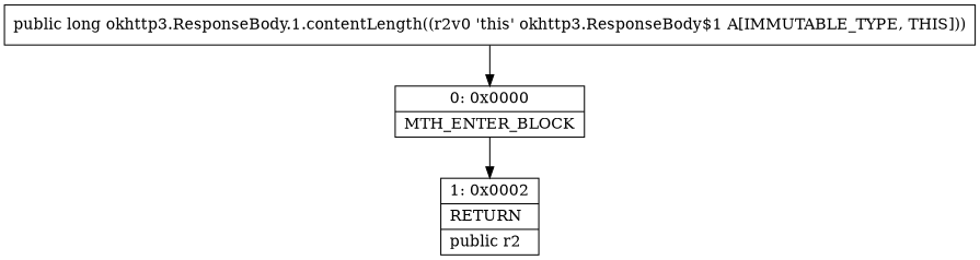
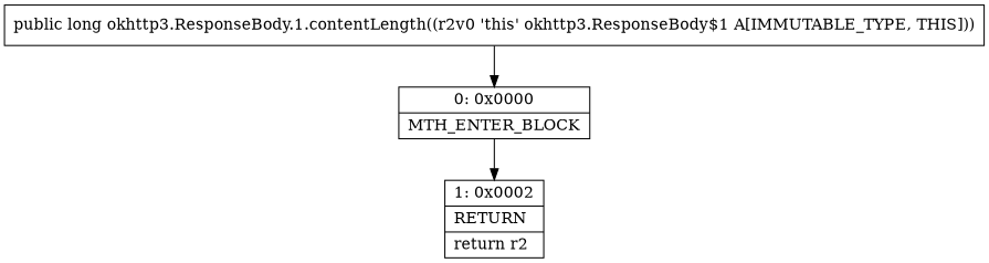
  digraph {
    node [shape=record]
    n1 [label="{0\:\ 0x0000|MTH_ENTER_BLOCK\l}"]
-   n2 [label="{1\:\ 0x0002|RETURN\l|public r2\l}"]
+   n2 [label="{1\:\ 0x0002|RETURN\l|return r2\l}"]
    n3 [label="{public long okhttp3.ResponseBody.1.contentLength((r2v0 'this' okhttp3.ResponseBody$1 A[IMMUTABLE_TYPE, THIS])) }"]
    n1 -> n2
    n3 -> n1
  }
